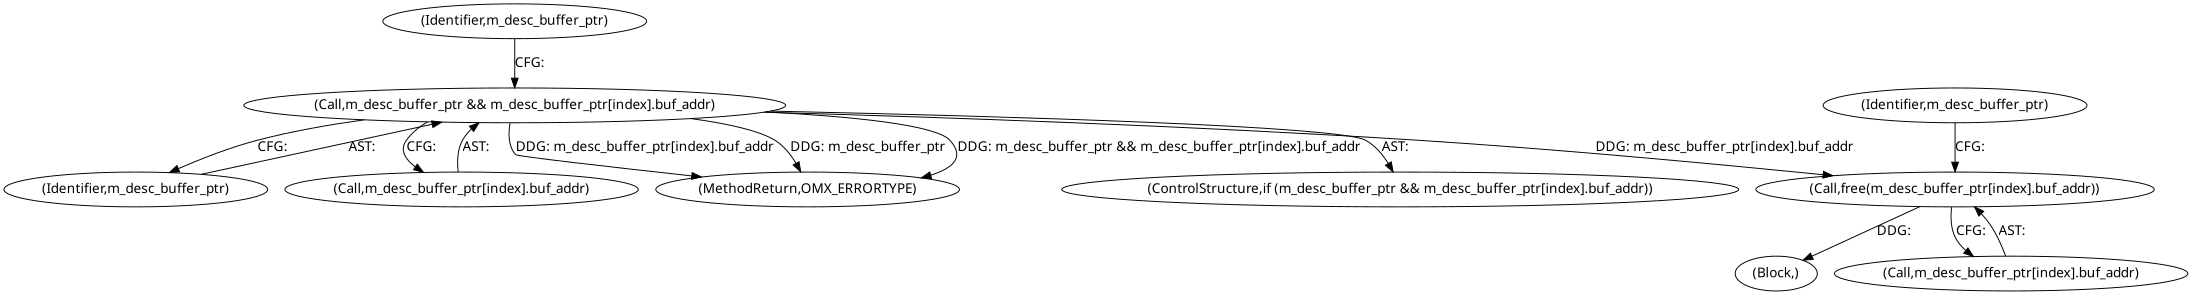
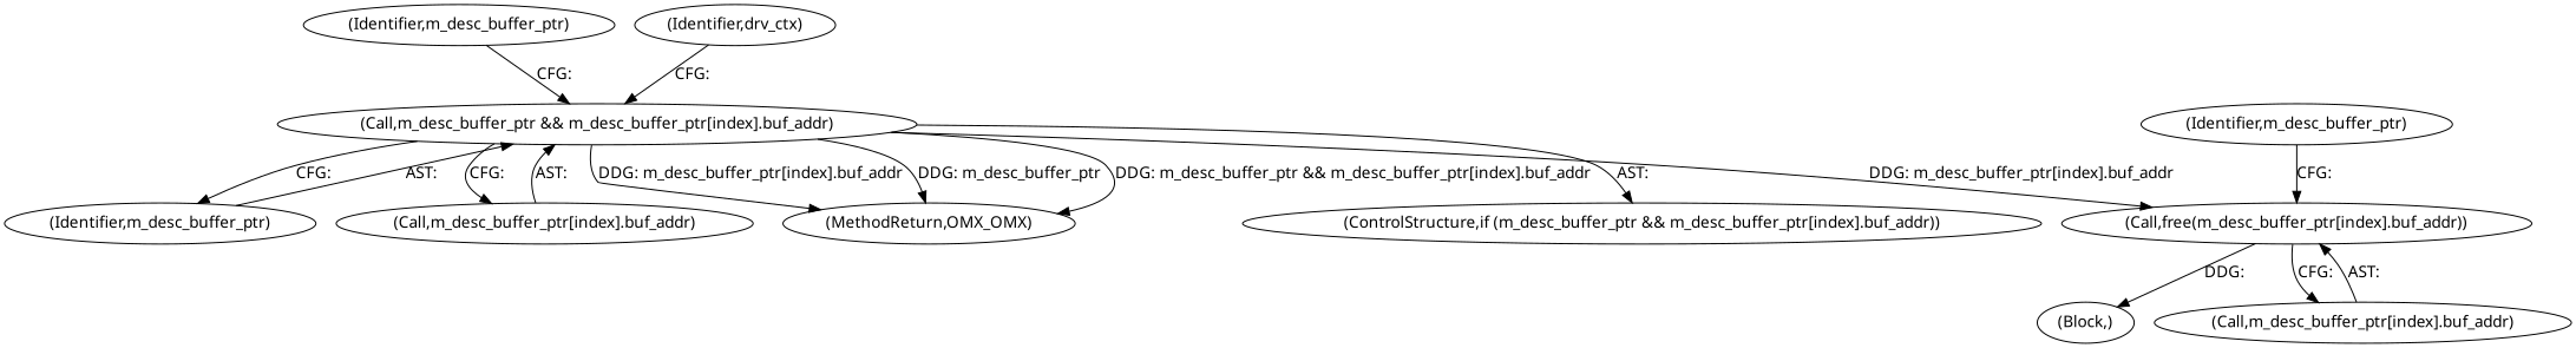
  digraph {
    fontname="Noto Sans"
    node [fontname="Noto Sans"]
    edge [fontname="Noto Sans"]
    n1 [label="(Call,free(m_desc_buffer_ptr[index].buf_addr))"]
    n2 [label="(Block,)"]
    n3 [label="(Call,m_desc_buffer_ptr[index].buf_addr)"]
    n4 [label="(Call,m_desc_buffer_ptr && m_desc_buffer_ptr[index].buf_addr)"]
    n5 [label="(Identifier,m_desc_buffer_ptr)"]
    n6 [label="(Call,m_desc_buffer_ptr[index].buf_addr)"]
-   n7 [label="(MethodReturn,OMX_ERRORTYPE)"]
+   n7 [label="(MethodReturn,OMX_OMX)"]
    n8 [label="(ControlStructure,if (m_desc_buffer_ptr && m_desc_buffer_ptr[index].buf_addr))"]
    n9 [label="(Identifier,m_desc_buffer_ptr)"]
+   n10 [label="(Identifier,drv_ctx)"]
    n11 [label="(Identifier,m_desc_buffer_ptr)"]
    n1 -> n2 [label="DDG: "]
    n1 -> n3 [label="CFG: "]
    n3 -> n1 [label="AST: "]
    n4 -> n1 [label="DDG: m_desc_buffer_ptr[index].buf_addr"]
    n4 -> n5 [label="CFG: "]
    n4 -> n6 [label="CFG: "]
    n4 -> n7 [label="DDG: m_desc_buffer_ptr[index].buf_addr"]
    n4 -> n7 [label="DDG: m_desc_buffer_ptr"]
    n4 -> n7 [label="DDG: m_desc_buffer_ptr && m_desc_buffer_ptr[index].buf_addr"]
    n4 -> n8 [label="AST: "]
    n5 -> n4 [label="AST: "]
    n6 -> n4 [label="AST: "]
    n9 -> n4 [label="CFG: "]
+   n10 -> n4 [label="CFG: "]
    n11 -> n1 [label="CFG: "]
  }
